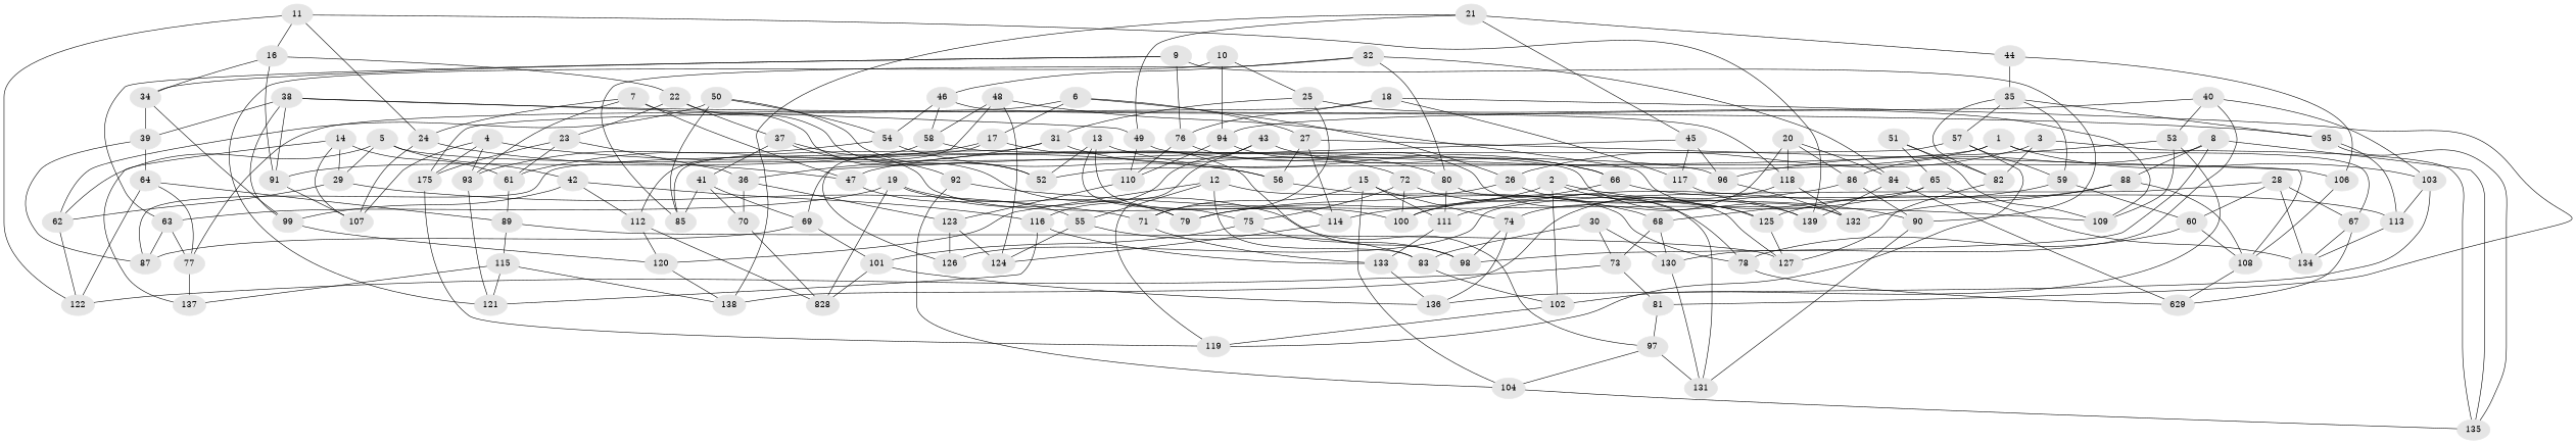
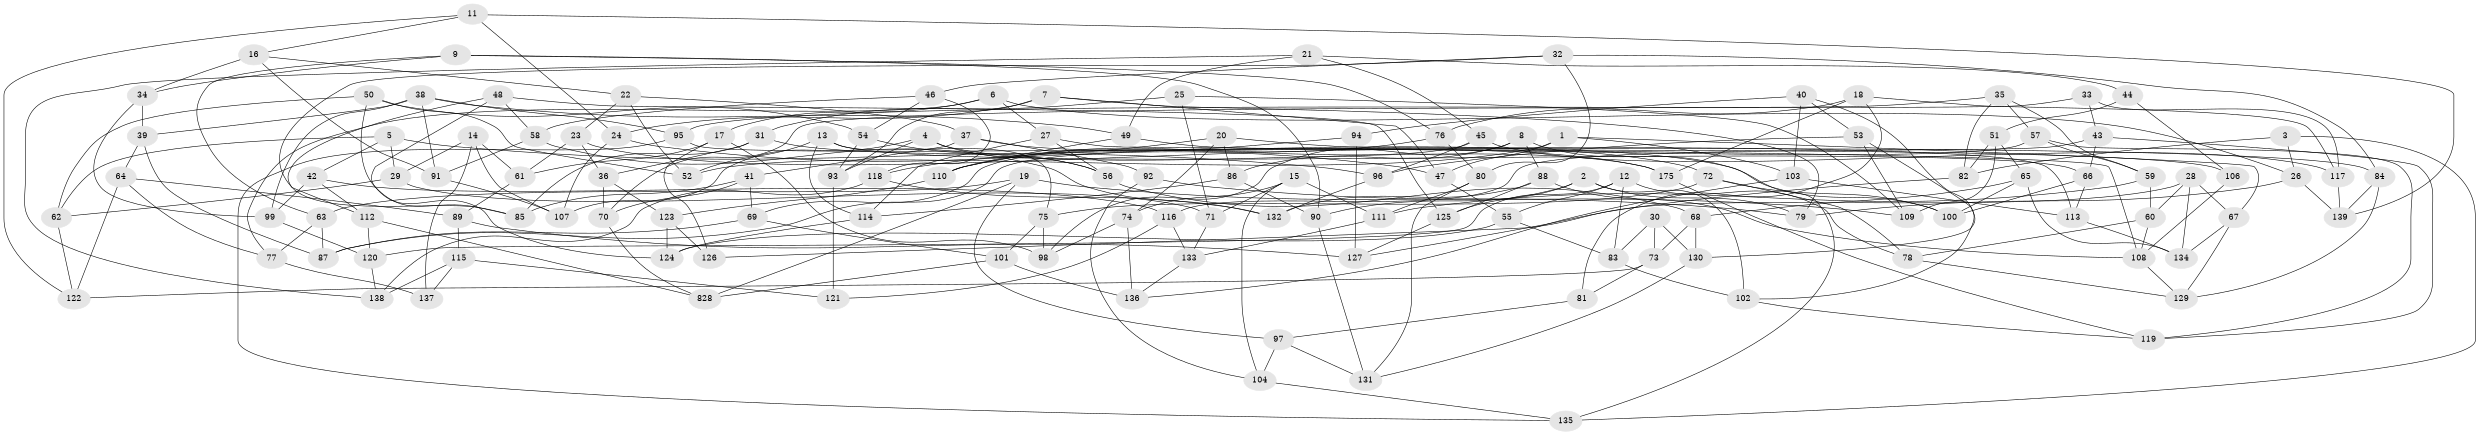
  graph {
    node [color=gray90 style=filled]
    1
    47
    52
    67
    103
    55
    134
-   129 [label=629]
+   129
    113
    136
    2
    79
    90
    102
    125
    131
    119
    127
    3
    26
    82
    135
    139
    4
    56
    93
    n27 [label=175]
    107
    68
    121
    5
    29
    42
    62
    96
    71
    99
    112
    116
    122
    132
    6
    17
    27
    77
    98
    61
    126
    114
    108
    137
    7
    24
    8
    86
    88
    9
    34
    63
    76
    39
    87
    80
    110
-   10
    25
    94
    31
    109
    64
    11
    16
    22
    91
    12
    78
    83
    120
    124
    138
    13
    66
    75
    100
    101
    14
    89
    15
    74
    104
    111
    133
    23
    37
    18
    81
    117
    97
    19
    n100 [label=828]
    20
    84
    118
    21
    44
    45
    49
    51
    106
    69
    36
    41
    92
    70
    123
    72
    85
    28
    60
    30
    73
    130
+   33
    43
    32
    46
    54
    58
    35
    57
    59
    95
    38
    40
    53
    65
    48
    50
    115
    1 -- 47
    1 -- 52
    1 -- 67
    1 -- 103
    47 -- 55
    67 -- 134
    67 -- 129
    103 -- 113
    103 -- 136
    55 -- 83
    55 -- 124
    113 -- 134
    2 -- 79
    2 -- 90
    2 -- 102
    2 -- 125
    90 -- 131
    102 -- 119
    125 -- 127
    3 -- 26
    3 -- 82
    3 -- 135
    26 -- 79
    26 -- 139
    82 -- 127
    4 -- 56
    4 -- 93
    4 -- n27
    4 -- 107
    56 -- 68
    93 -- 121
    n27 -- 119
    68 -- 73
    68 -- 130
    5 -- 29
    5 -- 42
    5 -- 62
    5 -- 96
    29 -- 62
    29 -- 71
    42 -- 99
    42 -- 112
    42 -- 116
    62 -- 122
    96 -- 132
    71 -- 133
    99 -- 120
    112 -- 120
    112 -- n100
    116 -- 121
    116 -- 133
    6 -- 26
    6 -- 17
    6 -- 27
    6 -- 77
    17 -- 98
    17 -- 61
    17 -- 126
    27 -- 56
    27 -- 114
    27 -- 108
    77 -- 137
    61 -- 89
    114 -- 124
    108 -- 129
    7 -- 47
    7 -- 79
    7 -- 93
    7 -- 24
    24 -- 47
    24 -- 107
    8 -- 135
    8 -- 98
    8 -- 86
    8 -- 88
    86 -- 90
    86 -- 114
    88 -- 125
    88 -- 132
    88 -- 108
    9 -- 90
    9 -- 34
    9 -- 63
    9 -- 76
    34 -- 99
    34 -- 39
    63 -- 77
    63 -- 87
    76 -- 80
    76 -- 110
    39 -- 87
    39 -- 64
    80 -- 131
    80 -- 111
    110 -- 123
-   10 -- 121
-   10 -- 25
-   10 -- 94
    25 -- 71
    25 -- 31
    25 -- 109
    94 -- 127
    94 -- 110
    31 -- 36
    31 -- 72
    31 -- 85
    64 -- 122
    64 -- 77
    64 -- 89
    11 -- 139
    11 -- 122
    11 -- 24
    11 -- 16
    16 -- 34
    16 -- 22
    16 -- 91
    22 -- 52
    22 -- 23
    22 -- 37
    91 -- 107
    12 -- 55
    12 -- 78
    12 -- 83
    12 -- 120
    78 -- 129
    83 -- 102
    120 -- 138
    13 -- 52
    13 -- 114
    13 -- 66
    13 -- 75
    66 -- 113
    66 -- 100
    75 -- 98
    75 -- 101
    101 -- 136
    101 -- n100
    14 -- 107
    14 -- 29
    14 -- 61
    14 -- 137
    89 -- 127
    89 -- 115
    15 -- 71
    15 -- 74
    15 -- 104
    15 -- 111
    74 -- 136
    74 -- 98
    104 -- 135
    111 -- 133
    133 -- 136
    23 -- n27
    23 -- 61
    23 -- 36
    37 -- 100
    37 -- 41
    37 -- 92
    18 -- n27
    18 -- 76
    18 -- 81
    18 -- 117
    81 -- 97
    117 -- 139
    97 -- 131
    97 -- 104
    19 -- 79
    19 -- 63
    19 -- 97
    19 -- n100
    20 -- 86
    20 -- 74
    20 -- 84
    20 -- 118
    84 -- 129
    84 -- 139
    118 -- 132
    118 -- 138
    21 -- 138
    21 -- 44
    21 -- 45
    21 -- 49
-   44 -- 35
+   44 -- 51
    44 -- 106
    45 -- 96
    45 -- 117
    45 -- 69
    49 -- 110
    49 -- 106
    51 -- 82
    51 -- 109
    51 -- 65
    106 -- 108
    69 -- 87
    69 -- 101
    36 -- 70
    36 -- 123
    41 -- 69
    41 -- 70
    41 -- 85
    92 -- 109
    92 -- 104
    70 -- n100
    123 -- 126
    123 -- 124
    72 -- 78
    72 -- 75
    72 -- 100
    28 -- 67
    28 -- 134
    28 -- 126
    28 -- 60
    60 -- 108
    60 -- 78
    30 -- 83
    30 -- 73
    30 -- 130
    73 -- 122
    73 -- 81
    130 -- 131
+   33 -- 117
+   33 -- 70
+   33 -- 43
    43 -- 119
    43 -- 116
    43 -- 66
    32 -- 80
    32 -- 84
    32 -- 85
    32 -- 46
    46 -- 118
    46 -- 54
    46 -- 58
    54 -- 56
    54 -- 93
    58 -- 132
    58 -- 91
    35 -- 82
    35 -- 57
    35 -- 59
    35 -- 95
    57 -- 119
    57 -- 87
    57 -- 59
    59 -- 111
    59 -- 60
    95 -- 113
    95 -- 135
    38 -- 99
    38 -- 39
    38 -- 91
    38 -- 49
    38 -- 95
    40 -- 103
    40 -- 94
    40 -- 130
    40 -- 53
    53 -- 102
    53 -- 96
    53 -- 109
    65 -- 134
    65 -- 68
    65 -- 100
    48 -- 125
    48 -- 112
    48 -- 124
    48 -- 58
    50 -- 52
    50 -- 62
    50 -- 85
    50 -- 54
    115 -- 121
    115 -- 137
    115 -- 138
  }
